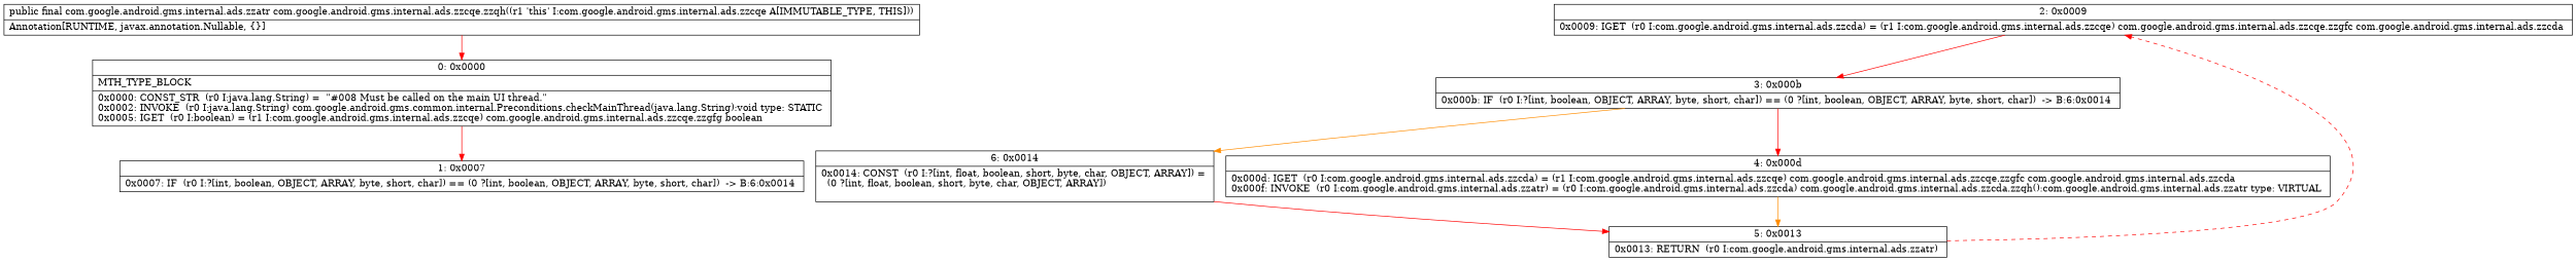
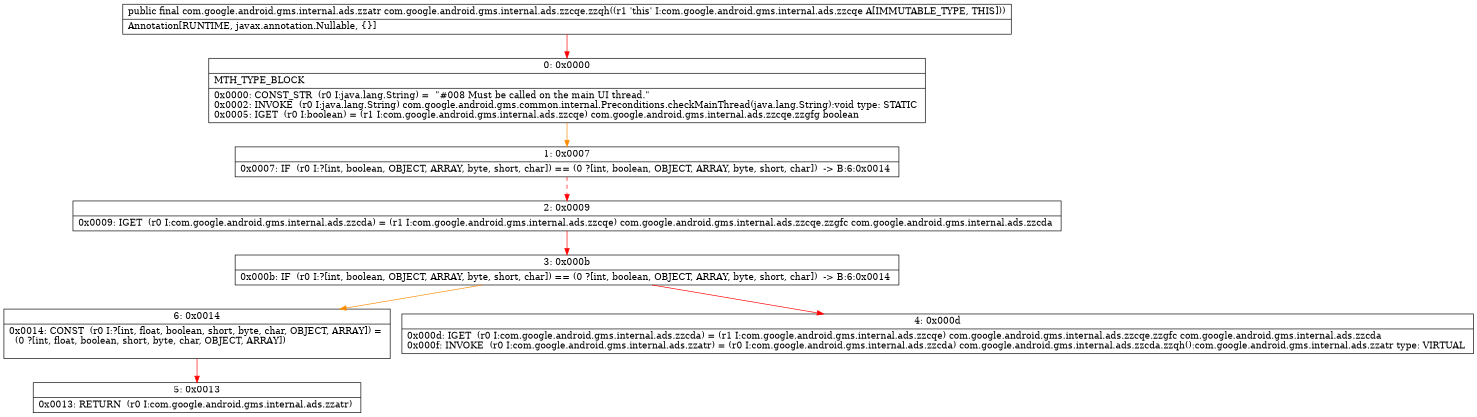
  digraph {
    node [shape=record]
    edge [color=red]
    n1 [label="{0\:\ 0x0000|MTH_TYPE_BLOCK\l|0x0000: CONST_STR  (r0 I:java.lang.String) =  \"#008 Must be called on the main UI thread.\" \l0x0002: INVOKE  (r0 I:java.lang.String) com.google.android.gms.common.internal.Preconditions.checkMainThread(java.lang.String):void type: STATIC \l0x0005: IGET  (r0 I:boolean) = (r1 I:com.google.android.gms.internal.ads.zzcqe) com.google.android.gms.internal.ads.zzcqe.zzgfg boolean \l}"]
    n2 [label="{1\:\ 0x0007|0x0007: IF  (r0 I:?[int, boolean, OBJECT, ARRAY, byte, short, char]) == (0 ?[int, boolean, OBJECT, ARRAY, byte, short, char])  \-\> B:6:0x0014 \l}"]
    n3 [label="{2\:\ 0x0009|0x0009: IGET  (r0 I:com.google.android.gms.internal.ads.zzcda) = (r1 I:com.google.android.gms.internal.ads.zzcqe) com.google.android.gms.internal.ads.zzcqe.zzgfc com.google.android.gms.internal.ads.zzcda \l}"]
    n4 [label="{3\:\ 0x000b|0x000b: IF  (r0 I:?[int, boolean, OBJECT, ARRAY, byte, short, char]) == (0 ?[int, boolean, OBJECT, ARRAY, byte, short, char])  \-\> B:6:0x0014 \l}"]
    n5 [label="{6\:\ 0x0014|0x0014: CONST  (r0 I:?[int, float, boolean, short, byte, char, OBJECT, ARRAY]) = \l  (0 ?[int, float, boolean, short, byte, char, OBJECT, ARRAY])\l \l}"]
    n6 [label="{5\:\ 0x0013|0x0013: RETURN  (r0 I:com.google.android.gms.internal.ads.zzatr) \l}"]
    n7 [label="{4\:\ 0x000d|0x000d: IGET  (r0 I:com.google.android.gms.internal.ads.zzcda) = (r1 I:com.google.android.gms.internal.ads.zzcqe) com.google.android.gms.internal.ads.zzcqe.zzgfc com.google.android.gms.internal.ads.zzcda \l0x000f: INVOKE  (r0 I:com.google.android.gms.internal.ads.zzatr) = (r0 I:com.google.android.gms.internal.ads.zzcda) com.google.android.gms.internal.ads.zzcda.zzqh():com.google.android.gms.internal.ads.zzatr type: VIRTUAL \l}"]
    n8 [label="{public final com.google.android.gms.internal.ads.zzatr com.google.android.gms.internal.ads.zzcqe.zzqh((r1 'this' I:com.google.android.gms.internal.ads.zzcqe A[IMMUTABLE_TYPE, THIS]))  | Annotation[RUNTIME, javax.annotation.Nullable, \{\}]\l}"]
-   n1 -> n2
-   n6 -> n3 [style=dashed]
+   n1 -> n2 [color=darkorange]
+   n2 -> n3 [style=dashed]
    n3 -> n4
    n4 -> n5 [color=darkorange]
    n4 -> n7 [style=solid]
    n5 -> n6
-   n7 -> n6 [color=darkorange]
    n8 -> n1
  }
